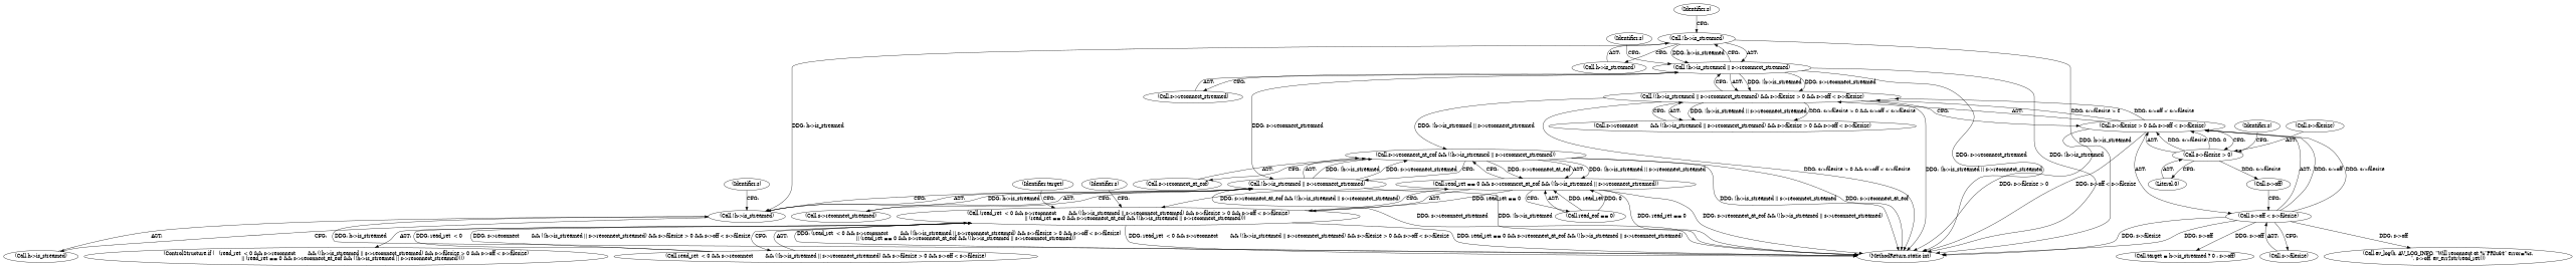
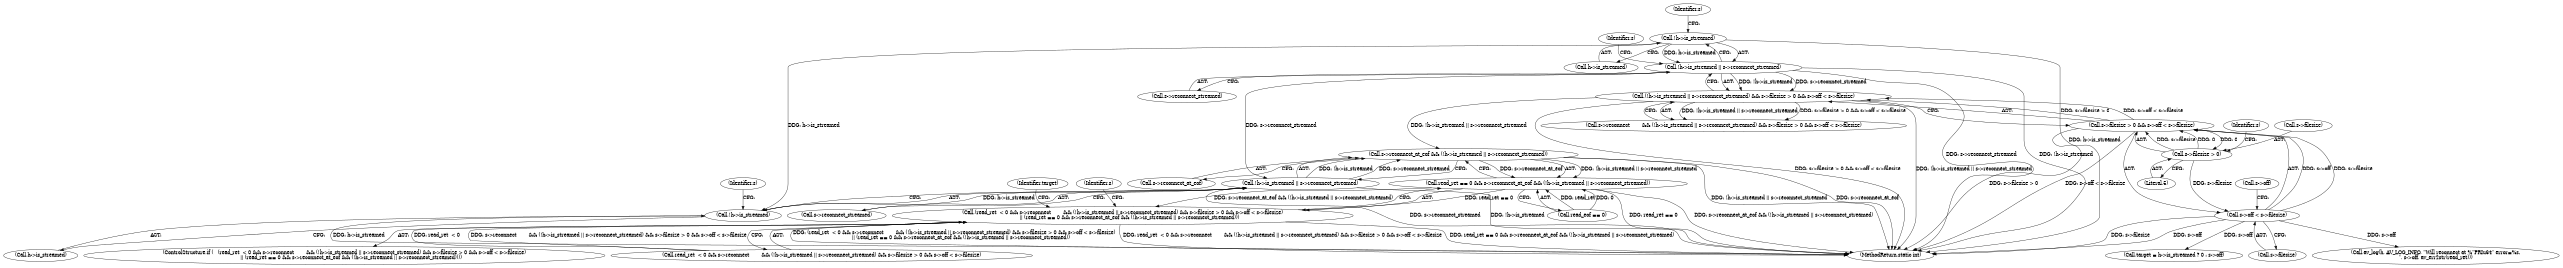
  digraph {
    n1 [label="(Call,s->reconnect_at_eof && (!h->is_streamed || s->reconnect_streamed))"]
    n2 [label="(Call,!h->is_streamed || s->reconnect_streamed)"]
    n3 [label="(Call,read_ret == 0 && s->reconnect_at_eof && (!h->is_streamed || s->reconnect_streamed))"]
    n4 [label="(Call,s->reconnect_at_eof)"]
    n5 [label="(MethodReturn,static int)"]
    n6 [label="(Call,!h->is_streamed)"]
    n7 [label="(Call,s->reconnect_streamed)"]
    n8 [label="(Call,(read_ret  < 0 && s->reconnect        && (!h->is_streamed || s->reconnect_streamed) && s->filesize > 0 && s->off < s->filesize)\n         || (read_ret == 0 && s->reconnect_at_eof && (!h->is_streamed || s->reconnect_streamed)))"]
    n9 [label="(Call,read_eof == 0)"]
    n10 [label="(Call,h->is_streamed)"]
    n11 [label="(Call,!h->is_streamed)"]
    n12 [label="(Call,!h->is_streamed || s->reconnect_streamed)"]
    n13 [label="(Call,h->is_streamed)"]
    n14 [label="(Call,(!h->is_streamed || s->reconnect_streamed) && s->filesize > 0 && s->off < s->filesize)"]
    n15 [label="(Call,s->reconnect_streamed)"]
    n16 [label="(Call,s->filesize > 0 && s->off < s->filesize)"]
    n17 [label="(Call,s->reconnect        && (!h->is_streamed || s->reconnect_streamed) && s->filesize > 0 && s->off < s->filesize)"]
    n18 [label="(Call,s->filesize > 0)"]
    n19 [label="(Call,s->off < s->filesize)"]
-   n20 [label="(Literal,0)"]
+   n20 [label="(Literal,5)"]
    n21 [label="(Call,target = h->is_streamed ? 0 : s->off)"]
    n22 [label="(Call,s->filesize)"]
    n23 [label="(Call,av_log(h, AV_LOG_INFO, \"Will reconnect at %\"PRIu64\" error=%s.\n\", s->off, av_err2str(read_ret)))"]
    n24 [label="(Call,read_ret  < 0 && s->reconnect        && (!h->is_streamed || s->reconnect_streamed) && s->filesize > 0 && s->off < s->filesize)"]
    n25 [label="(ControlStructure,if (   (read_ret  < 0 && s->reconnect        && (!h->is_streamed || s->reconnect_streamed) && s->filesize > 0 && s->off < s->filesize)\n         || (read_ret == 0 && s->reconnect_at_eof && (!h->is_streamed || s->reconnect_streamed))))"]
    n26 [label="(Identifier,s)"]
    n27 [label="(Identifier,target)"]
    n28 [label="(Identifier,s)"]
    n29 [label="(Call,s->off)"]
    n30 [label="(Call,s->filesize)"]
    n31 [label="(Identifier,s)"]
    n32 [label="(Identifier,s)"]
    n33 [label="(Identifier,s)"]
    n1 -> n2 [label="CFG: "]
    n1 -> n3 [label="AST: "]
    n1 -> n3 [label="DDG: s->reconnect_at_eof"]
    n1 -> n3 [label="DDG: !h->is_streamed || s->reconnect_streamed"]
    n1 -> n4 [label="CFG: "]
    n1 -> n5 [label="DDG: s->reconnect_at_eof"]
    n1 -> n5 [label="DDG: !h->is_streamed || s->reconnect_streamed"]
    n2 -> n1 [label="AST: "]
    n2 -> n1 [label="DDG: !h->is_streamed"]
    n2 -> n1 [label="DDG: s->reconnect_streamed"]
    n2 -> n5 [label="DDG: s->reconnect_streamed"]
    n2 -> n5 [label="DDG: !h->is_streamed"]
    n2 -> n6 [label="CFG: "]
    n2 -> n7 [label="CFG: "]
    n3 -> n1 [label="CFG: "]
    n3 -> n5 [label="DDG: s->reconnect_at_eof && (!h->is_streamed || s->reconnect_streamed)"]
    n3 -> n5 [label="DDG: read_ret == 0"]
    n3 -> n8 [label="AST: "]
    n3 -> n8 [label="DDG: read_ret == 0"]
    n3 -> n8 [label="DDG: s->reconnect_at_eof && (!h->is_streamed || s->reconnect_streamed)"]
    n3 -> n9 [label="CFG: "]
    n4 -> n1 [label="AST: "]
    n6 -> n2 [label="AST: "]
    n6 -> n2 [label="DDG: h->is_streamed"]
    n6 -> n5 [label="DDG: h->is_streamed"]
    n6 -> n10 [label="CFG: "]
    n7 -> n2 [label="AST: "]
    n8 -> n3 [label="CFG: "]
    n8 -> n5 [label="DDG: (read_ret  < 0 && s->reconnect        && (!h->is_streamed || s->reconnect_streamed) && s->filesize > 0 && s->off < s->filesize)\n         || (read_ret == 0 && s->reconnect_at_eof && (!h->is_streamed || s->reconnect_streamed))"]
    n8 -> n5 [label="DDG: read_ret  < 0 && s->reconnect        && (!h->is_streamed || s->reconnect_streamed) && s->filesize > 0 && s->off < s->filesize"]
    n8 -> n5 [label="DDG: read_ret == 0 && s->reconnect_at_eof && (!h->is_streamed || s->reconnect_streamed)"]
    n8 -> n24 [label="CFG: "]
    n8 -> n25 [label="AST: "]
    n9 -> n3 [label="AST: "]
    n9 -> n3 [label="DDG: read_ret"]
    n9 -> n3 [label="DDG: 0"]
    n10 -> n6 [label="AST: "]
    n11 -> n5 [label="DDG: h->is_streamed"]
    n11 -> n6 [label="DDG: h->is_streamed"]
    n11 -> n12 [label="AST: "]
    n11 -> n12 [label="DDG: h->is_streamed"]
    n11 -> n13 [label="CFG: "]
    n12 -> n2 [label="DDG: s->reconnect_streamed"]
    n12 -> n5 [label="DDG: s->reconnect_streamed"]
    n12 -> n5 [label="DDG: !h->is_streamed"]
    n12 -> n11 [label="CFG: "]
    n12 -> n14 [label="AST: "]
    n12 -> n14 [label="DDG: !h->is_streamed"]
    n12 -> n14 [label="DDG: s->reconnect_streamed"]
    n12 -> n15 [label="CFG: "]
    n13 -> n11 [label="AST: "]
    n14 -> n1 [label="DDG: !h->is_streamed || s->reconnect_streamed"]
    n14 -> n5 [label="DDG: s->filesize > 0 && s->off < s->filesize"]
    n14 -> n5 [label="DDG: !h->is_streamed || s->reconnect_streamed"]
    n14 -> n12 [label="CFG: "]
    n14 -> n16 [label="CFG: "]
    n14 -> n17 [label="AST: "]
    n14 -> n17 [label="DDG: !h->is_streamed || s->reconnect_streamed"]
    n14 -> n17 [label="DDG: s->filesize > 0 && s->off < s->filesize"]
    n15 -> n12 [label="AST: "]
    n16 -> n5 [label="DDG: s->off < s->filesize"]
    n16 -> n5 [label="DDG: s->filesize > 0"]
    n16 -> n14 [label="AST: "]
    n16 -> n14 [label="DDG: s->filesize > 0"]
    n16 -> n14 [label="DDG: s->off < s->filesize"]
-   n16 -> n18 [label="CFG: "]
+   n16 -> n18 [label="DDG: 0"]
    n16 -> n19 [label="AST: "]
    n17 -> n14 [label="CFG: "]
    n18 -> n16 [label="AST: "]
    n18 -> n16 [label="DDG: s->filesize"]
    n18 -> n16 [label="DDG: 0"]
-   n18 -> n29 [label="DDG: s->filesize"]
+   n18 -> n19 [label="DDG: s->filesize"]
    n18 -> n20 [label="CFG: "]
    n19 -> n5 [label="DDG: s->filesize"]
    n19 -> n5 [label="DDG: s->off"]
    n19 -> n16 [label="AST: "]
    n19 -> n16 [label="DDG: s->off"]
    n19 -> n16 [label="DDG: s->filesize"]
    n19 -> n21 [label="DDG: s->off"]
    n19 -> n22 [label="CFG: "]
    n19 -> n23 [label="DDG: s->off"]
    n20 -> n18 [label="AST: "]
    n22 -> n19 [label="AST: "]
    n24 -> n8 [label="AST: "]
    n24 -> n8 [label="DDG: read_ret  < 0"]
    n24 -> n8 [label="DDG: s->reconnect        && (!h->is_streamed || s->reconnect_streamed) && s->filesize > 0 && s->off < s->filesize"]
    n26 -> n11 [label="CFG: "]
    n27 -> n8 [label="CFG: "]
    n28 -> n18 [label="CFG: "]
    n29 -> n19 [label="CFG: "]
    n30 -> n18 [label="AST: "]
    n31 -> n12 [label="CFG: "]
    n32 -> n6 [label="CFG: "]
    n33 -> n8 [label="CFG: "]
  }
